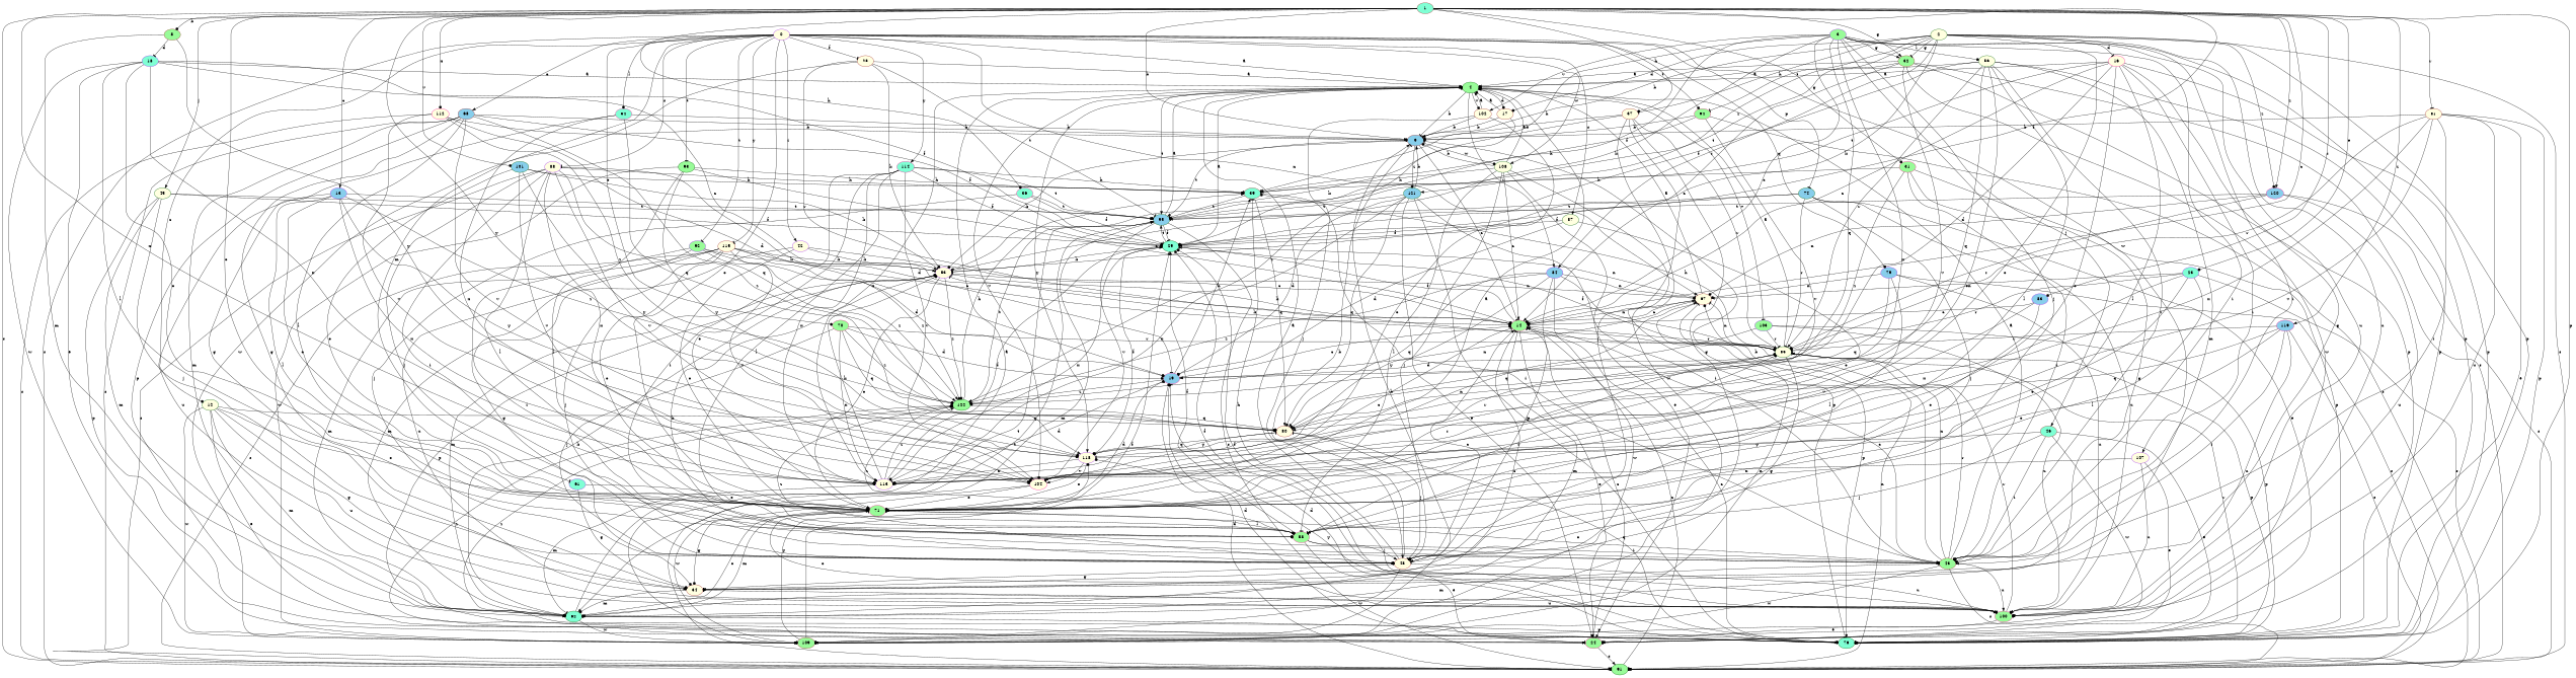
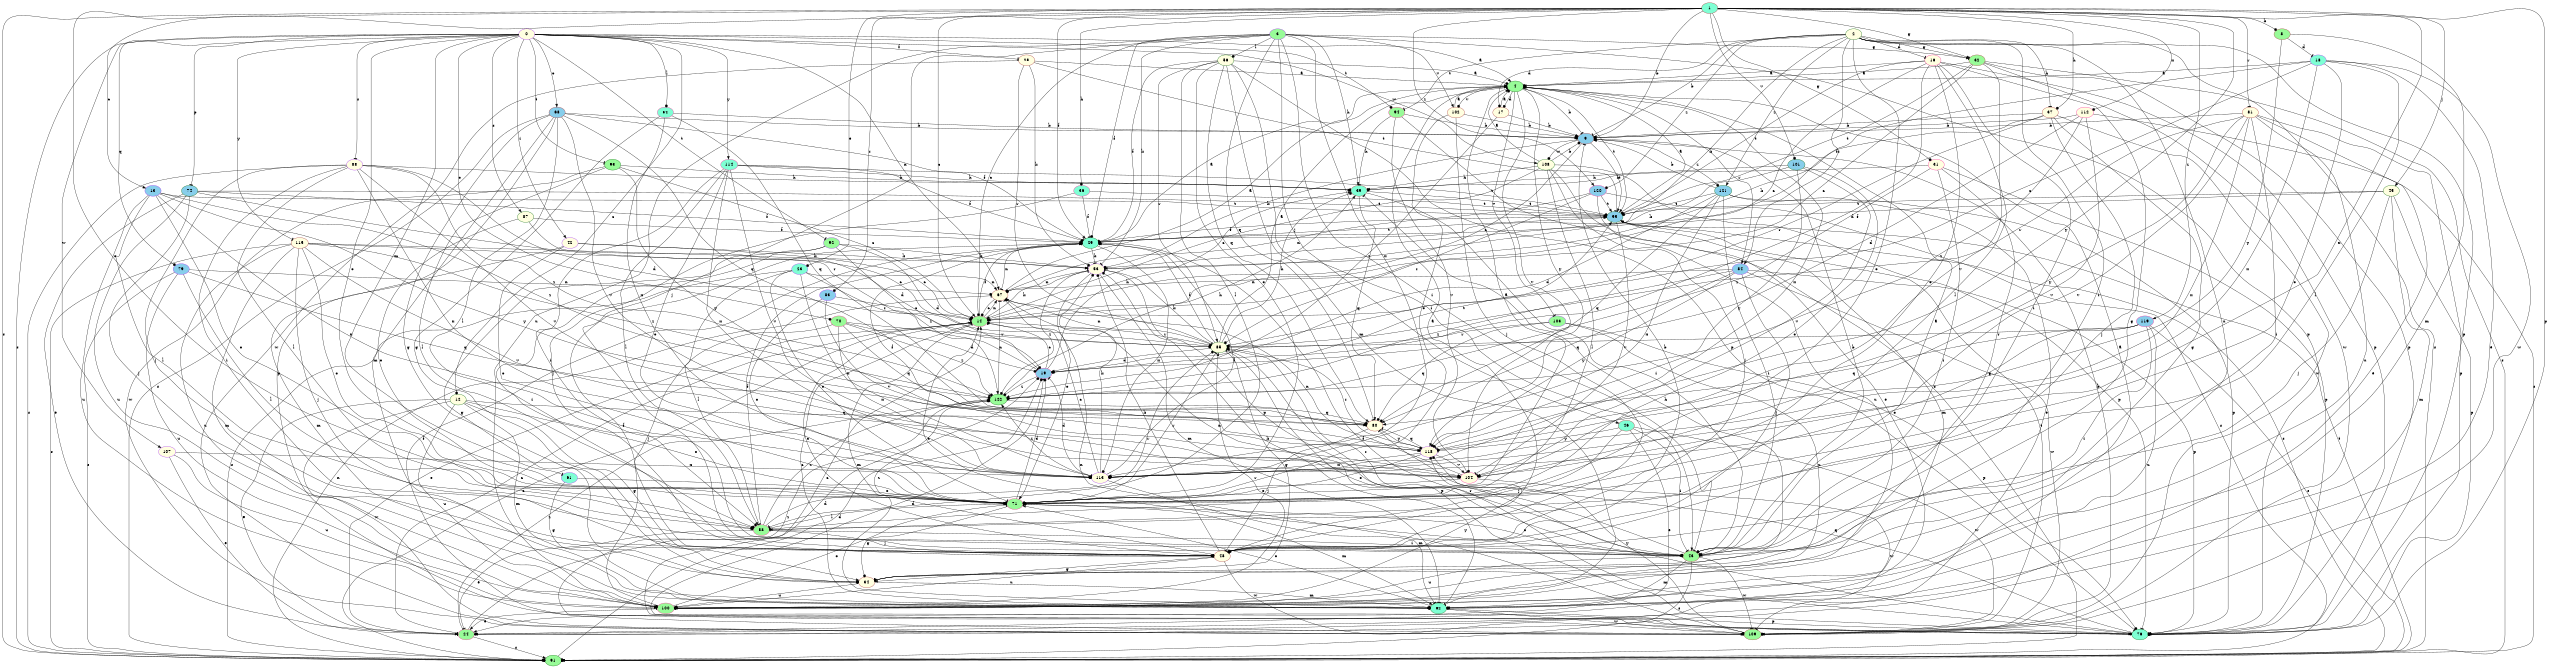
  strict digraph {
    node [color=brown fillcolor=lightyellow style=filled]
    edge [arrowhead=dot]
    0 [color=purple]
    4 [color=darkgreen fillcolor=palegreen]
    12 [color=darkgreen]
    28
    42 [color=purple]
    54 [color=deeppink fillcolor=aquamarine]
    61 [color=purple fillcolor=aquamarine]
    67
    68 [fillcolor=skyblue]
    70 [color=deeppink fillcolor=palegreen]
    71 [color=deeppink fillcolor=palegreen]
    74 [color=darkgreen fillcolor=skyblue]
    79 [color=purple fillcolor=skyblue]
    87 [color=darkgreen]
    88 [color=purple]
    91 [color=darkgreen fillcolor=palegreen]
    92 [color=purple fillcolor=palegreen]
    93 [color=darkgreen fillcolor=palegreen]
    94 [color=deeppink fillcolor=palegreen]
    107 [color=purple]
    108 [color=darkgreen]
    114 [color=deeppink fillcolor=aquamarine]
    115
    9 [fillcolor=skyblue]
    113 [color=purple]
    118 [color=purple]
    17
    84 [color=purple fillcolor=skyblue]
    102
    95 [color=darkgreen fillcolor=skyblue]
    103 [color=purple fillcolor=palegreen]
    104 [color=deeppink]
    100 [color=deeppink fillcolor=palegreen]
    80
    62 [color=darkgreen fillcolor=aquamarine]
    24 [color=deeppink fillcolor=palegreen]
    34
    109 [fillcolor=palegreen]
    53 [color=purple]
    85 [color=darkgreen]
    14 [color=deeppink fillcolor=palegreen]
    29 [color=darkgreen fillcolor=aquamarine]
    76 [color=darkgreen fillcolor=aquamarine]
    58 [color=deeppink fillcolor=palegreen]
    48
    122 [color=darkgreen fillcolor=palegreen]
    19 [color=deeppink fillcolor=skyblue]
    43 [fillcolor=palegreen]
    39 [fillcolor=aquamarine]
    1 [fillcolor=aquamarine]
    8 [fillcolor=palegreen]
    13 [color=purple fillcolor=skyblue]
    23 [color=purple fillcolor=aquamarine]
-   31 [color=deeppink fillcolor=palegreen]
+   31 [color=deeppink]
    32 [fillcolor=palegreen]
    36 [color=deeppink fillcolor=aquamarine]
    37
    45 [color=darkgreen]
    81
    83 [color=purple fillcolor=skyblue]
    101 [color=darkgreen fillcolor=skyblue]
    112 [color=deeppink]
    119 [color=deeppink fillcolor=skyblue]
    120 [color=deeppink fillcolor=skyblue]
    18 [color=purple fillcolor=aquamarine]
    121 [color=darkgreen fillcolor=skyblue]
    2 [color=darkgreen]
    16 [color=deeppink]
    3 [color=purple fillcolor=palegreen]
    46 [fillcolor=aquamarine]
    56 [color=darkgreen]
    0 -> 4 [arrowhead=normal label=a]
    0 -> 12 [label=c]
    0 -> 28 [arrowhead=tee label=f]
    0 -> 42 [arrowhead=normal label=i]
    0 -> 54 [label=l]
    0 -> 61 [arrowhead=tee label=m]
    0 -> 67 [arrowhead=normal label=n]
    0 -> 68 [arrowhead=normal label=o]
    0 -> 70 [label=o]
    0 -> 71 [label=o]
    0 -> 74 [arrowhead=tee label=p]
    0 -> 79 [label=q]
    0 -> 87 [arrowhead=normal label=s]
    0 -> 88 [arrowhead=tee label=s]
    0 -> 91 [label=s]
    0 -> 92 [arrowhead=tee label=t]
    0 -> 93 [arrowhead=tee label=t]
    0 -> 94 [label=t]
    0 -> 107 [arrowhead=normal label=w]
    0 -> 108 [arrowhead=normal label=w]
    0 -> 114 [arrowhead=normal label=y]
    0 -> 115 [arrowhead=tee label=y]
    4 -> 9 [arrowhead=tee label=b]
    4 -> 113 [label=x]
    4 -> 118 [arrowhead=normal label=y]
    4 -> 17 [label=d]
    4 -> 84 [arrowhead=normal label=r]
    4 -> 102 [label=v]
    4 -> 95 [arrowhead=normal label=t]
    4 -> 103 [arrowhead=tee label=v]
    4 -> 104 [label=v]
    12 -> 71 [label=o]
    12 -> 100 [arrowhead=normal label=u]
    12 -> 80 [arrowhead=normal label=q]
    12 -> 62 [label=m]
    12 -> 24 [arrowhead=normal label=e]
    12 -> 34 [arrowhead=normal label=g]
    12 -> 109 [label=w]
    28 -> 4 [arrowhead=normal label=a]
    28 -> 95 [arrowhead=tee label=t]
    28 -> 109 [arrowhead=normal label=w]
    28 -> 53 [label=k]
    28 -> 85 [arrowhead=tee label=r]
    42 -> 71 [arrowhead=normal label=o]
    42 -> 62 [label=m]
    42 -> 53 [arrowhead=normal label=k]
    42 -> 14 [label=c]
    54 -> 9 [arrowhead=normal label=b]
    54 -> 113 [label=x]
    54 -> 80 [arrowhead=tee label=q]
    54 -> 34 [label=g]
    61 -> 71 [arrowhead=normal label=o]
    61 -> 34 [label=g]
    67 -> 4 [arrowhead=normal label=a]
    67 -> 14 [label=c]
    68 -> 91 [arrowhead=tee label=s]
    68 -> 9 [label=b]
    68 -> 104 [arrowhead=normal label=v]
    68 -> 80 [arrowhead=normal label=q]
    68 -> 62 [arrowhead=tee label=m]
    68 -> 34 [label=g]
    68 -> 29 [arrowhead=tee label=f]
    68 -> 76 [arrowhead=normal label=p]
    68 -> 58 [label=l]
    70 -> 113 [arrowhead=normal label=x]
    70 -> 80 [label=q]
    70 -> 85 [label=r]
    70 -> 48 [arrowhead=tee label=j]
    70 -> 122 [label=z]
    70 -> 19 [label=d]
    71 -> 4 [arrowhead=tee label=a]
    71 -> 62 [arrowhead=normal label=m]
    71 -> 34 [label=g]
    71 -> 85 [arrowhead=tee label=r]
    71 -> 58 [arrowhead=tee label=l]
    71 -> 19 [label=d]
    74 -> 95 [arrowhead=tee label=t]
    74 -> 100 [arrowhead=normal label=u]
    74 -> 24 [arrowhead=tee label=e]
    74 -> 85 [arrowhead=tee label=r]
    74 -> 29 [label=f]
    74 -> 48 [arrowhead=normal label=j]
    79 -> 67 [label=n]
    79 -> 91 [arrowhead=normal label=s]
    79 -> 100 [arrowhead=tee label=u]
    79 -> 80 [arrowhead=normal label=q]
    79 -> 58 [arrowhead=normal label=l]
    87 -> 71 [arrowhead=tee label=o]
    87 -> 29 [arrowhead=normal label=f]
    87 -> 19 [arrowhead=tee label=d]
    88 -> 91 [label=s]
    88 -> 113 [label=x]
    88 -> 104 [label=v]
    88 -> 58 [arrowhead=normal label=l]
    88 -> 48 [arrowhead=normal label=j]
    88 -> 122 [arrowhead=normal label=z]
    88 -> 19 [arrowhead=tee label=d]
    88 -> 43 [label=i]
    88 -> 39 [label=h]
    91 -> 67 [arrowhead=tee label=n]
    91 -> 95 [arrowhead=normal label=t]
    91 -> 14 [arrowhead=tee label=c]
    91 -> 19 [label=d]
    92 -> 34 [label=g]
    92 -> 53 [arrowhead=tee label=k]
    92 -> 122 [arrowhead=normal label=z]
    92 -> 19 [label=d]
    92 -> 43 [arrowhead=tee label=i]
    93 -> 118 [arrowhead=normal label=y]
    93 -> 109 [arrowhead=normal label=w]
    93 -> 14 [label=c]
    93 -> 58 [label=l]
    93 -> 39 [arrowhead=normal label=h]
    94 -> 91 [arrowhead=tee label=s]
    94 -> 9 [arrowhead=tee label=b]
    94 -> 104 [arrowhead=tee label=v]
    94 -> 39 [arrowhead=tee label=h]
    107 -> 113 [label=x]
    107 -> 100 [arrowhead=normal label=u]
    107 -> 24 [arrowhead=tee label=e]
    108 -> 4 [arrowhead=normal label=a]
    108 -> 9 [label=b]
    108 -> 24 [arrowhead=normal label=e]
    108 -> 14 [arrowhead=normal label=c]
    108 -> 76 [arrowhead=tee label=p]
    108 -> 58 [arrowhead=tee label=l]
    108 -> 48 [label=j]
    108 -> 39 [arrowhead=normal label=h]
    114 -> 71 [arrowhead=normal label=o]
    114 -> 113 [arrowhead=tee label=x]
    114 -> 95 [label=t]
    114 -> 104 [arrowhead=normal label=v]
    114 -> 29 [label=f]
    114 -> 58 [arrowhead=normal label=l]
    114 -> 43 [arrowhead=normal label=i]
    114 -> 39 [arrowhead=tee label=h]
    115 -> 71 [label=o]
    115 -> 91 [arrowhead=normal label=s]
    115 -> 104 [label=v]
    115 -> 100 [label=u]
    115 -> 62 [label=m]
    115 -> 53 [arrowhead=normal label=k]
    115 -> 14 [label=c]
    115 -> 48 [label=j]
    115 -> 122 [label=z]
    9 -> 108 [label=w]
    9 -> 95 [arrowhead=normal label=t]
    9 -> 53 [label=k]
    9 -> 14 [arrowhead=tee label=c]
    9 -> 121 [label=z]
    113 -> 62 [arrowhead=tee label=m]
    113 -> 53 [label=k]
    113 -> 14 [arrowhead=tee label=c]
    113 -> 29 [label=f]
    113 -> 122 [arrowhead=normal label=z]
    113 -> 19 [arrowhead=tee label=d]
    118 -> 71 [label=o]
    118 -> 113 [arrowhead=normal label=x]
    118 -> 104 [arrowhead=normal label=v]
    118 -> 80 [arrowhead=tee label=q]
    118 -> 85 [label=r]
    118 -> 29 [arrowhead=normal label=f]
    17 -> 4 [label=a]
    17 -> 9 [arrowhead=normal label=b]
    17 -> 122 [arrowhead=normal label=z]
    84 -> 67 [arrowhead=tee label=n]
    84 -> 118 [label=y]
    84 -> 80 [arrowhead=normal label=q]
    84 -> 109 [arrowhead=tee label=w]
    84 -> 76 [arrowhead=normal label=p]
    84 -> 48 [arrowhead=normal label=j]
    84 -> 122 [arrowhead=tee label=z]
    102 -> 4 [arrowhead=normal label=a]
    102 -> 71 [label=o]
    102 -> 9 [arrowhead=normal label=b]
    102 -> 48 [arrowhead=normal label=j]
    95 -> 4 [arrowhead=tee label=a]
    95 -> 91 [arrowhead=normal label=s]
    95 -> 104 [arrowhead=tee label=v]
    95 -> 62 [arrowhead=normal label=m]
    95 -> 29 [arrowhead=tee label=f]
    103 -> 100 [label=u]
    103 -> 80 [label=q]
    103 -> 85 [arrowhead=tee label=r]
    103 -> 76 [label=p]
    104 -> 67 [arrowhead=normal label=n]
    104 -> 71 [label=o]
    104 -> 109 [arrowhead=tee label=w]
    100 -> 71 [arrowhead=tee label=o]
    100 -> 118 [label=y]
    100 -> 24 [arrowhead=normal label=e]
    100 -> 85 [arrowhead=normal label=r]
    100 -> 29 [label=f]
    100 -> 39 [arrowhead=tee label=h]
    80 -> 118 [label=y]
    80 -> 48 [arrowhead=tee label=j]
    62 -> 4 [arrowhead=normal label=a]
    62 -> 71 [arrowhead=normal label=o]
    62 -> 109 [label=w]
    62 -> 53 [label=k]
    62 -> 14 [arrowhead=tee label=c]
    62 -> 76 [label=p]
    24 -> 91 [arrowhead=normal label=s]
    24 -> 14 [arrowhead=tee label=c]
    24 -> 122 [label=z]
    24 -> 19 [label=d]
    34 -> 100 [arrowhead=normal label=u]
    34 -> 62 [label=m]
    109 -> 67 [arrowhead=tee label=n]
    109 -> 9 [arrowhead=normal label=b]
    109 -> 118 [label=y]
    109 -> 95 [arrowhead=normal label=t]
    109 -> 29 [arrowhead=normal label=f]
    53 -> 67 [label=n]
    53 -> 71 [arrowhead=normal label=o]
    53 -> 62 [arrowhead=tee label=m]
-   53 -> 76 [label=p]
+   53 -> 43 [label=p]
    53 -> 122 [label=z]
    85 -> 4 [arrowhead=tee label=a]
    85 -> 67 [arrowhead=tee label=n]
    85 -> 34 [arrowhead=tee label=g]
    85 -> 53 [arrowhead=tee label=k]
    85 -> 29 [arrowhead=normal label=f]
    85 -> 76 [arrowhead=normal label=p]
    85 -> 19 [arrowhead=normal label=d]
    85 -> 39 [label=h]
    14 -> 67 [arrowhead=normal label=n]
    14 -> 62 [arrowhead=normal label=m]
    14 -> 24 [arrowhead=normal label=e]
    14 -> 53 [arrowhead=tee label=k]
    14 -> 85 [label=r]
    14 -> 29 [arrowhead=tee label=f]
    29 -> 4 [arrowhead=tee label=a]
    29 -> 67 [arrowhead=tee label=n]
    29 -> 113 [label=x]
    29 -> 95 [arrowhead=normal label=t]
    29 -> 53 [arrowhead=tee label=k]
    76 -> 80 [arrowhead=tee label=q]
    76 -> 85 [arrowhead=tee label=r]
    76 -> 14 [arrowhead=normal label=c]
    76 -> 29 [label=f]
    76 -> 122 [label=z]
    76 -> 19 [arrowhead=tee label=d]
    58 -> 24 [arrowhead=tee label=e]
    58 -> 85 [label=r]
    58 -> 29 [arrowhead=normal label=f]
    58 -> 48 [arrowhead=normal label=j]
    58 -> 122 [label=z]
    58 -> 43 [arrowhead=tee label=i]
    48 -> 4 [arrowhead=tee label=a]
    48 -> 9 [arrowhead=tee label=b]
    48 -> 100 [arrowhead=normal label=u]
    48 -> 34 [arrowhead=normal label=g]
    48 -> 109 [arrowhead=tee label=w]
    48 -> 53 [label=k]
    48 -> 14 [arrowhead=normal label=c]
    48 -> 122 [arrowhead=normal label=z]
    122 -> 67 [arrowhead=tee label=n]
    122 -> 95 [arrowhead=normal label=t]
    122 -> 80 [label=q]
    122 -> 39 [arrowhead=normal label=h]
    19 -> 14 [label=c]
    19 -> 122 [label=z]
    19 -> 39 [arrowhead=normal label=h]
    43 -> 4 [label=a]
    43 -> 67 [label=n]
    43 -> 71 [arrowhead=tee label=o]
    43 -> 91 [arrowhead=tee label=s]
    43 -> 9 [arrowhead=tee label=b]
    43 -> 100 [arrowhead=normal label=u]
    43 -> 62 [label=m]
    43 -> 109 [arrowhead=tee label=w]
    43 -> 85 [arrowhead=normal label=r]
    43 -> 14 [arrowhead=normal label=c]
    39 -> 95 [arrowhead=tee label=t]
    39 -> 80 [arrowhead=normal label=q]
    39 -> 43 [arrowhead=normal label=i]
    1 -> 71 [label=o]
    1 -> 91 [arrowhead=tee label=s]
    1 -> 9 [arrowhead=normal label=b]
    1 -> 113 [label=x]
    1 -> 118 [arrowhead=tee label=y]
    1 -> 14 [arrowhead=normal label=c]
    1 -> 29 [arrowhead=normal label=f]
    1 -> 76 [arrowhead=tee label=p]
    1 -> 8 [label=b]
    1 -> 13 [arrowhead=normal label=c]
    1 -> 23 [label=e]
    1 -> 31 [label=g]
    1 -> 32 [arrowhead=normal label=g]
    1 -> 36 [label=h]
    1 -> 37 [label=h]
    1 -> 45 [arrowhead=normal label=j]
    1 -> 81 [arrowhead=tee label=r]
    1 -> 83 [label=r]
    1 -> 101 [label=v]
    1 -> 112 [label=x]
    1 -> 119 [arrowhead=normal label=z]
    1 -> 120 [arrowhead=normal label=z]
    8 -> 118 [label=y]
    8 -> 62 [arrowhead=normal label=m]
    8 -> 18 [arrowhead=tee label=d]
    13 -> 71 [arrowhead=tee label=o]
    13 -> 113 [label=x]
    13 -> 118 [label=y]
    13 -> 95 [arrowhead=normal label=t]
    13 -> 100 [arrowhead=tee label=u]
    13 -> 58 [label=l]
    13 -> 122 [arrowhead=tee label=z]
    23 -> 67 [arrowhead=normal label=n]
    23 -> 71 [arrowhead=tee label=o]
    23 -> 91 [label=s]
    23 -> 113 [arrowhead=tee label=x]
    23 -> 85 [arrowhead=tee label=r]
    23 -> 58 [arrowhead=tee label=l]
    31 -> 34 [arrowhead=tee label=g]
    31 -> 76 [arrowhead=normal label=p]
    31 -> 122 [label=z]
    31 -> 43 [arrowhead=tee label=i]
    31 -> 39 [arrowhead=tee label=h]
    32 -> 4 [arrowhead=normal label=a]
    32 -> 91 [arrowhead=normal label=s]
    32 -> 95 [arrowhead=tee label=t]
    32 -> 104 [arrowhead=normal label=v]
    32 -> 109 [arrowhead=normal label=w]
    32 -> 14 [arrowhead=normal label=c]
    32 -> 76 [arrowhead=normal label=p]
    36 -> 95 [arrowhead=normal label=t]
    36 -> 29 [arrowhead=tee label=f]
    36 -> 48 [label=j]
    37 -> 9 [label=b]
    37 -> 34 [arrowhead=tee label=g]
    37 -> 109 [arrowhead=normal label=w]
    37 -> 53 [arrowhead=normal label=k]
    37 -> 85 [arrowhead=normal label=r]
    37 -> 48 [label=j]
    45 -> 95 [label=t]
    45 -> 62 [label=m]
    45 -> 29 [arrowhead=tee label=f]
    45 -> 76 [label=p]
    45 -> 48 [label=j]
    81 -> 9 [label=b]
    81 -> 113 [label=x]
+   81 -> 118 [arrowhead=tee label=y]
    81 -> 104 [arrowhead=normal label=v]
    81 -> 100 [label=u]
    81 -> 24 [label=e]
    81 -> 85 [label=r]
    81 -> 76 [arrowhead=normal label=p]
    81 -> 43 [arrowhead=normal label=i]
    83 -> 71 [arrowhead=normal label=o]
    83 -> 104 [arrowhead=normal label=v]
    83 -> 14 [label=c]
    101 -> 71 [arrowhead=tee label=o]
    101 -> 118 [label=y]
    101 -> 104 [arrowhead=tee label=v]
    101 -> 53 [arrowhead=tee label=k]
    101 -> 39 [label=h]
    112 -> 91 [arrowhead=tee label=s]
    112 -> 9 [arrowhead=tee label=b]
    112 -> 104 [label=v]
    112 -> 122 [label=z]
    112 -> 19 [label=d]
    119 -> 71 [arrowhead=normal label=o]
    119 -> 91 [arrowhead=tee label=s]
    119 -> 100 [arrowhead=normal label=u]
    119 -> 80 [arrowhead=normal label=q]
    119 -> 85 [arrowhead=tee label=r]
    119 -> 43 [label=i]
    120 -> 67 [label=n]
    120 -> 91 [arrowhead=normal label=s]
    120 -> 95 [arrowhead=normal label=t]
    120 -> 100 [arrowhead=tee label=u]
    120 -> 85 [label=r]
    18 -> 4 [label=a]
    18 -> 71 [arrowhead=normal label=o]
    18 -> 113 [arrowhead=tee label=x]
    18 -> 24 [arrowhead=normal label=e]
    18 -> 109 [arrowhead=normal label=w]
    18 -> 14 [label=c]
    18 -> 29 [label=f]
    18 -> 58 [arrowhead=tee label=l]
    121 -> 9 [arrowhead=normal label=b]
    121 -> 113 [arrowhead=tee label=x]
    121 -> 95 [label=t]
    121 -> 80 [label=q]
    121 -> 24 [arrowhead=normal label=e]
    121 -> 76 [arrowhead=normal label=p]
    121 -> 19 [label=d]
    121 -> 43 [arrowhead=tee label=i]
    2 -> 71 [arrowhead=normal label=o]
    2 -> 91 [arrowhead=normal label=s]
    2 -> 94 [arrowhead=tee label=t]
    2 -> 9 [arrowhead=tee label=b]
    2 -> 17 [label=d]
    2 -> 84 [arrowhead=normal label=r]
    2 -> 100 [label=u]
    2 -> 53 [arrowhead=tee label=k]
    2 -> 76 [label=p]
    2 -> 43 [label=i]
    2 -> 32 [arrowhead=tee label=g]
    2 -> 37 [arrowhead=tee label=h]
    2 -> 120 [label=z]
    2 -> 121 [arrowhead=normal label=z]
    2 -> 16 [arrowhead=tee label=d]
    16 -> 4 [arrowhead=tee label=a]
    16 -> 71 [arrowhead=tee label=o]
    16 -> 95 [label=t]
    16 -> 34 [label=g]
    16 -> 14 [label=c]
    16 -> 76 [label=p]
    16 -> 58 [arrowhead=normal label=l]
    16 -> 19 [arrowhead=normal label=d]
    16 -> 43 [label=i]
    3 -> 113 [arrowhead=normal label=x]
    3 -> 102 [arrowhead=normal label=v]
    3 -> 100 [label=u]
    3 -> 80 [arrowhead=tee label=q]
    3 -> 53 [arrowhead=tee label=k]
    3 -> 14 [label=c]
    3 -> 29 [label=f]
    3 -> 76 [arrowhead=tee label=p]
    3 -> 48 [label=j]
    3 -> 43 [arrowhead=tee label=i]
    3 -> 39 [arrowhead=normal label=h]
    3 -> 32 [arrowhead=normal label=g]
    3 -> 46 [arrowhead=normal label=j]
    3 -> 56 [label=l]
    46 -> 118 [arrowhead=tee label=y]
    46 -> 24 [arrowhead=normal label=e]
    46 -> 109 [label=w]
    46 -> 48 [arrowhead=tee label=j]
    46 -> 43 [arrowhead=tee label=i]
    56 -> 4 [label=a]
    56 -> 71 [label=o]
    56 -> 80 [arrowhead=normal label=q]
    56 -> 62 [arrowhead=tee label=m]
    56 -> 85 [arrowhead=normal label=r]
    56 -> 29 [arrowhead=tee label=f]
    56 -> 76 [arrowhead=tee label=p]
    56 -> 58 [arrowhead=tee label=l]
    56 -> 43 [arrowhead=normal label=i]
  }
